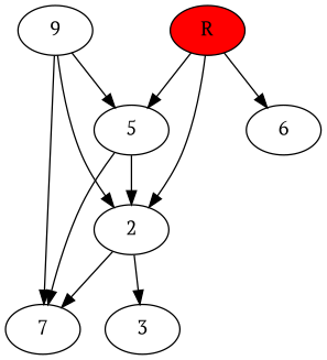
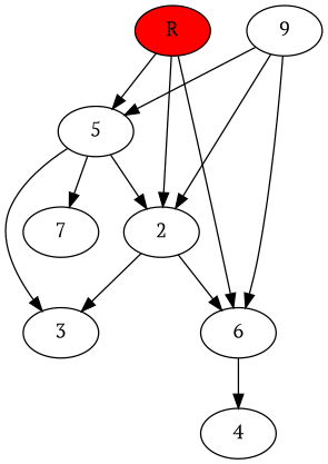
  digraph {
    fontname="PT Serif"
    node [fontname="PT Serif"]
    edge [fontname="PT Serif"]
    n1 [label=9]
    2
    5
    6
    3
    7
+   4
    R [fillcolor="#ff0000" style=filled]
    n1 -> 2
    n1 -> 5
-   n1 -> 7
+   n1 -> 6
    2 -> 3
-   2 -> 7
+   2 -> 6
    5 -> 2
+   5 -> 3
    5 -> 7
+   6 -> 4
    R -> 2
    R -> 5
    R -> 6
  }
